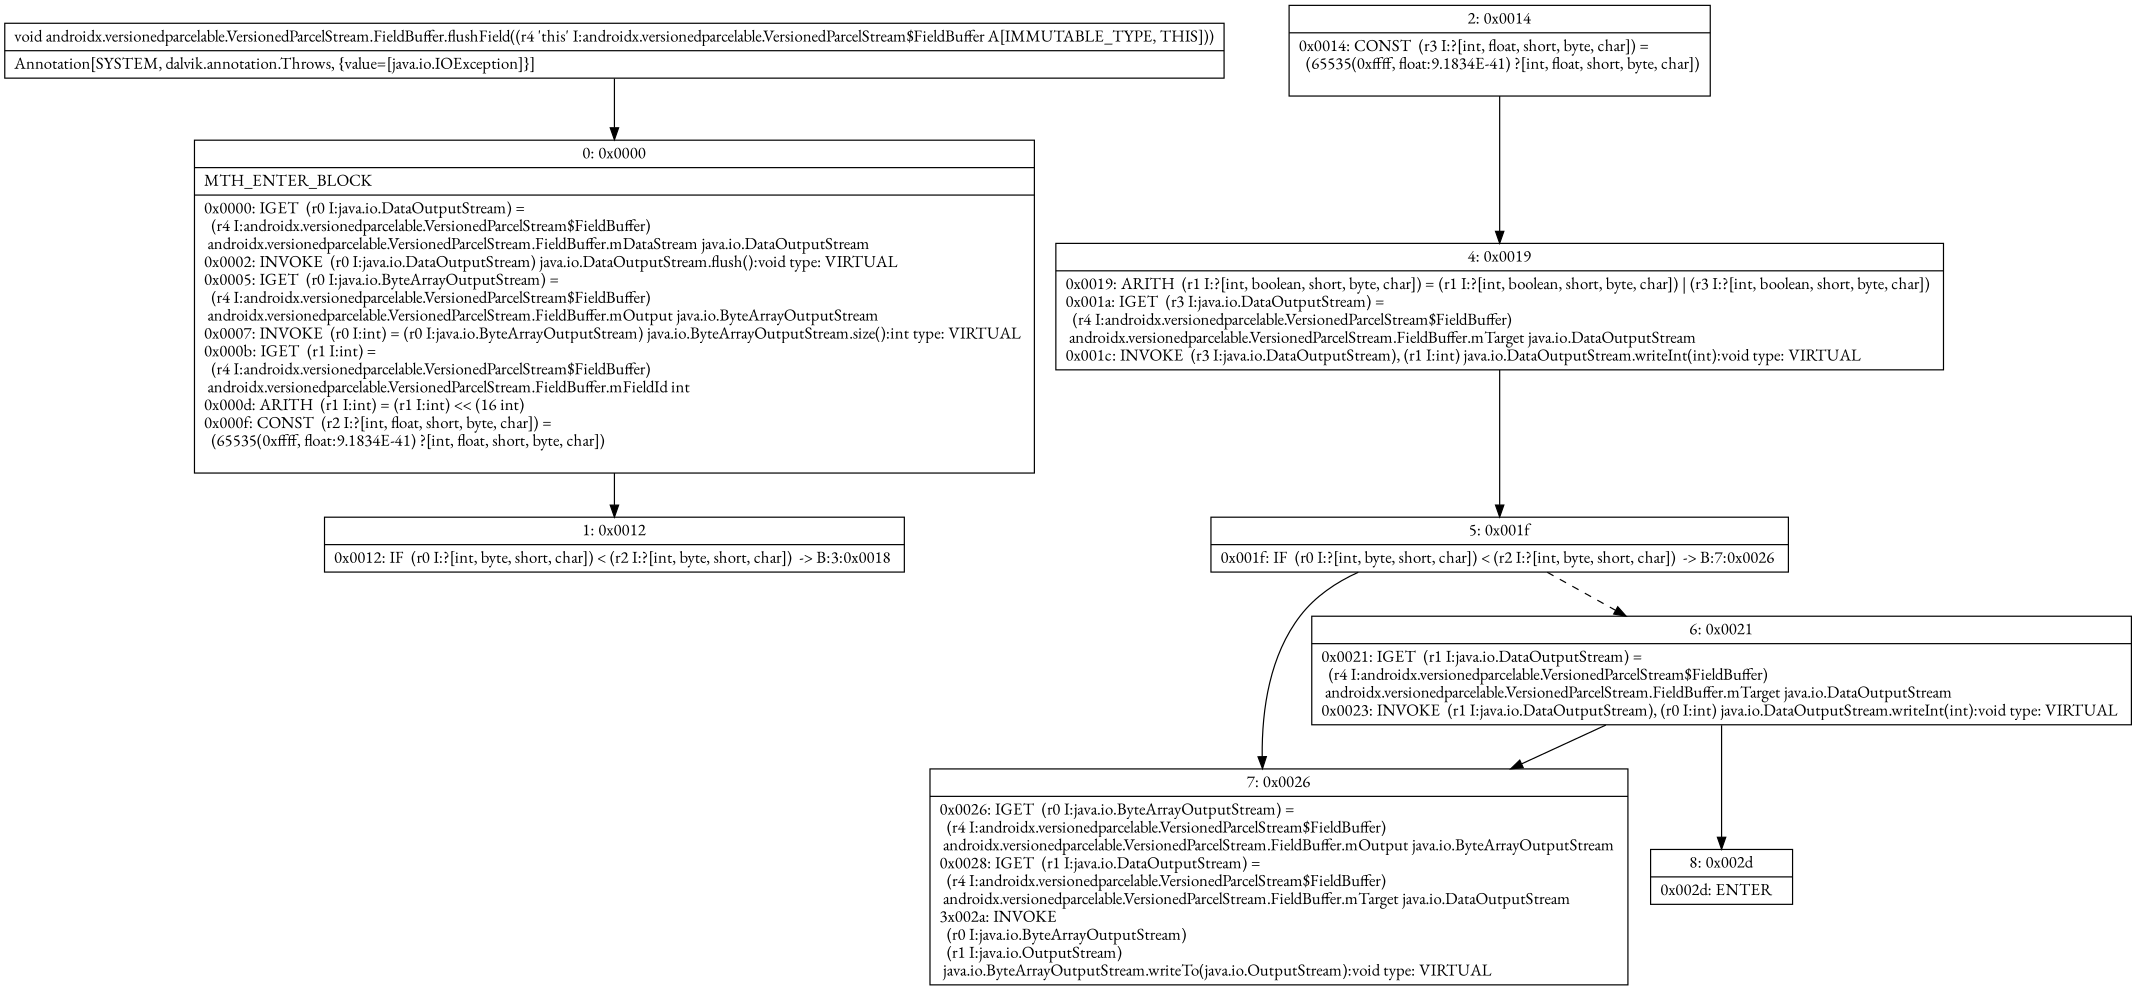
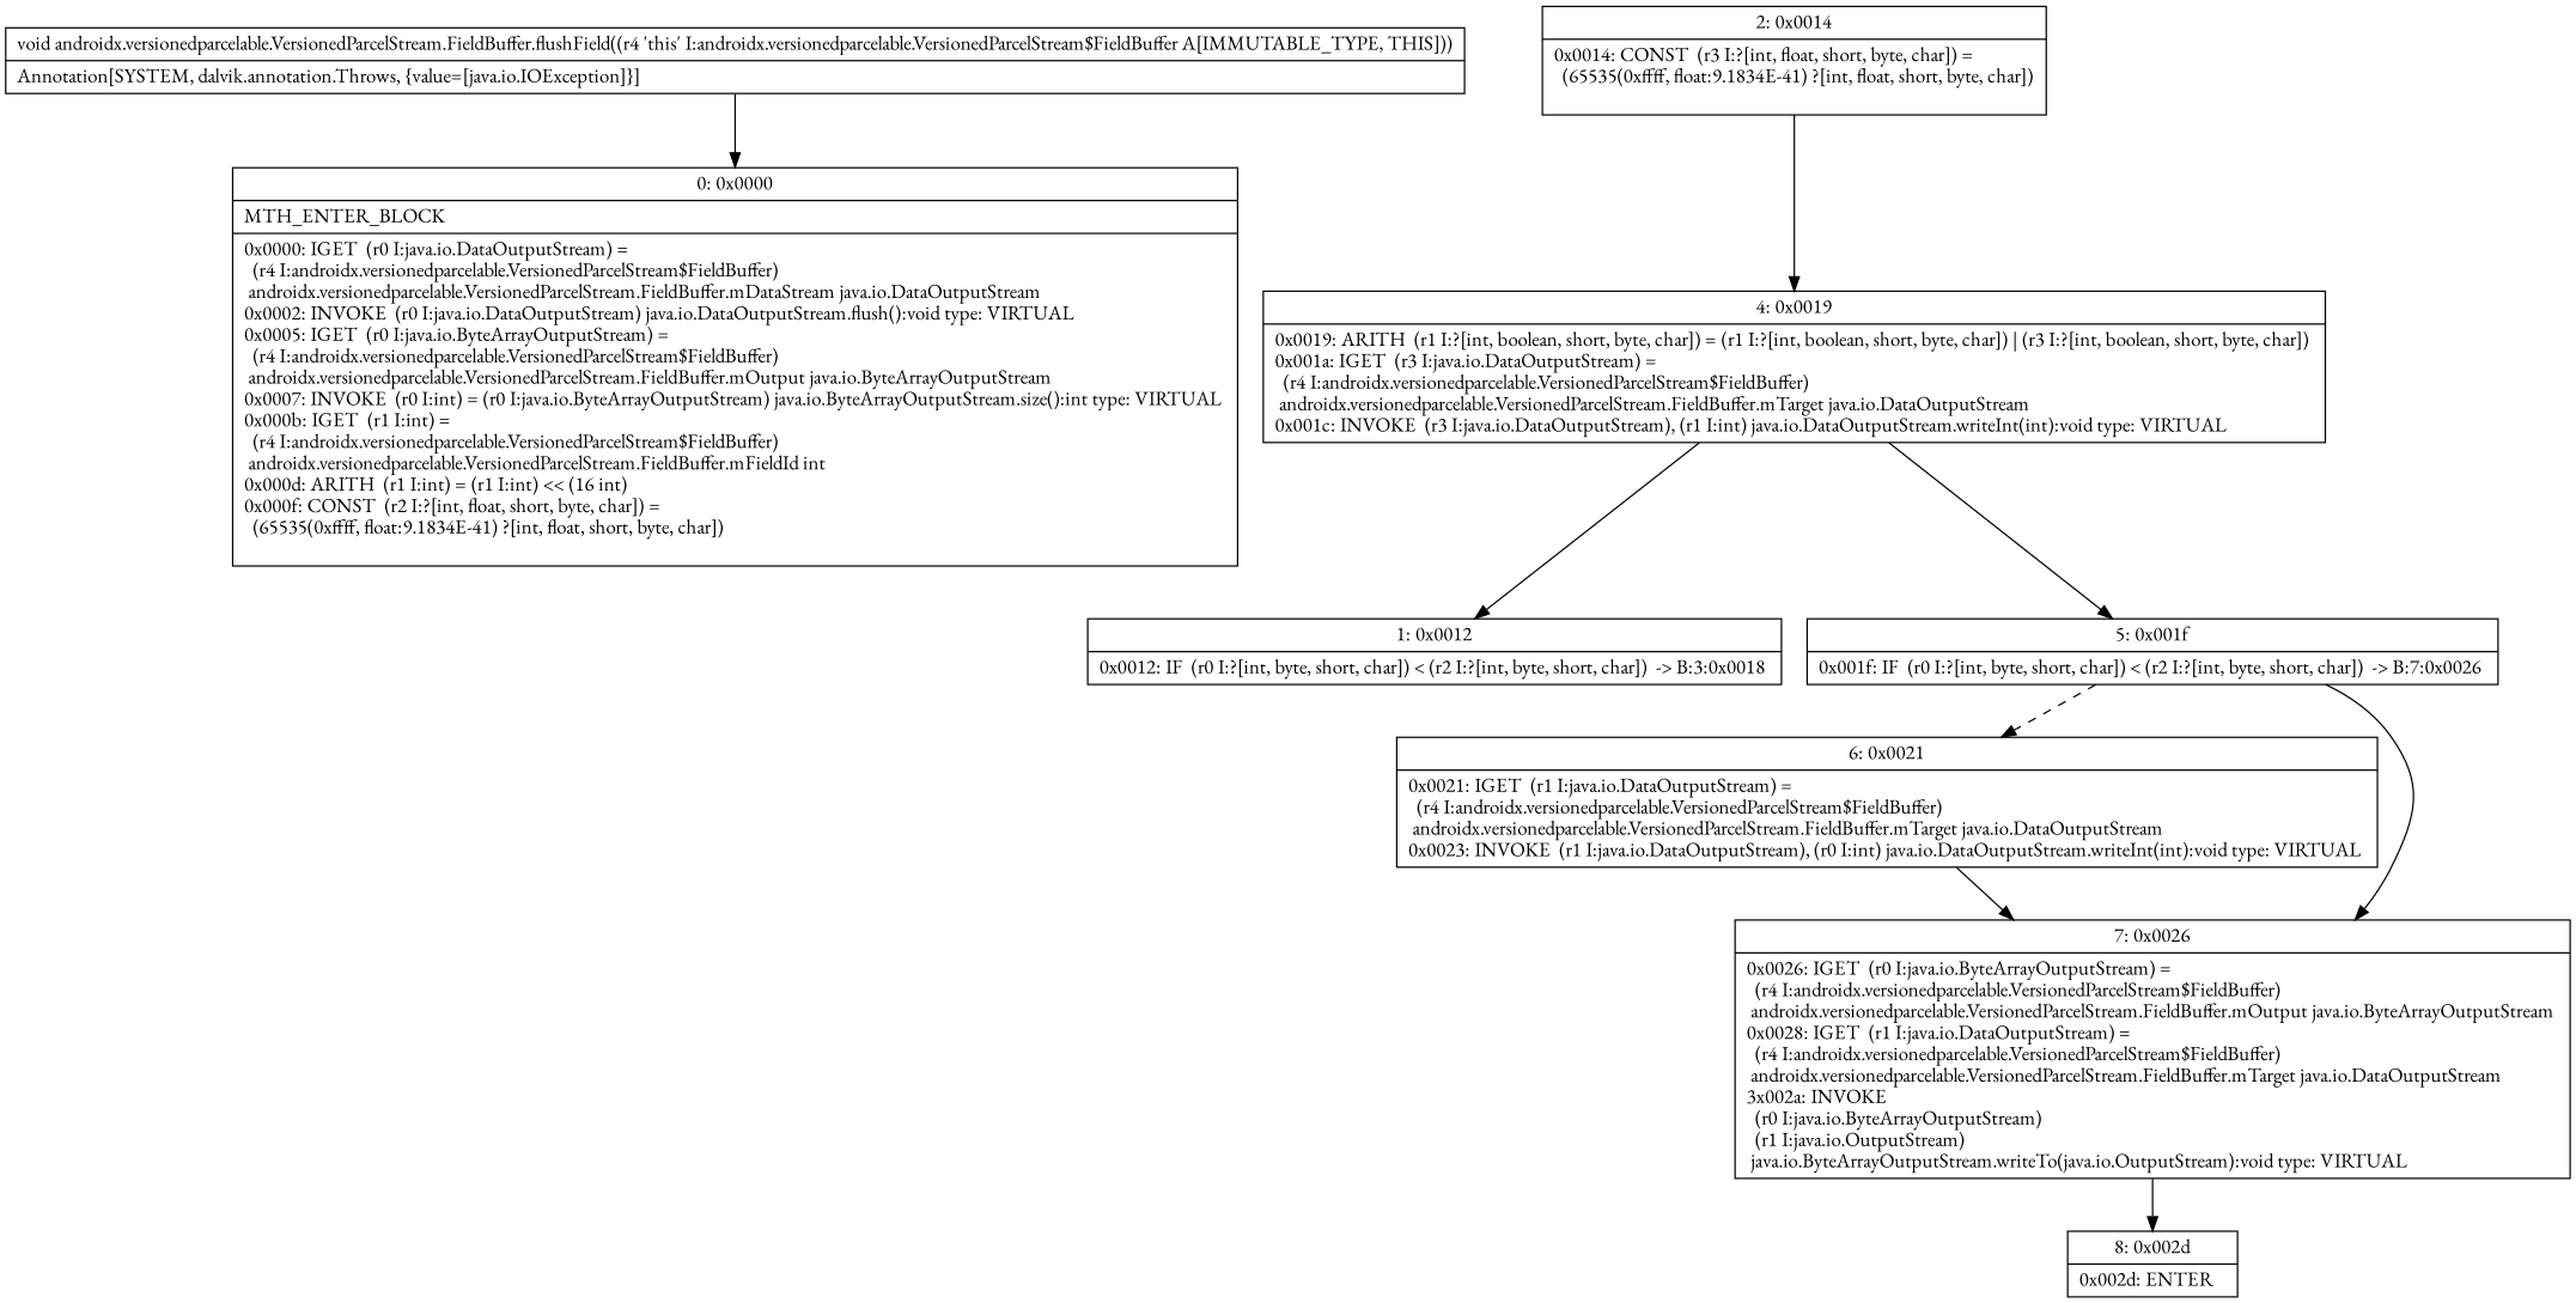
  digraph {
    fontname="EB Garamond"
    node [fontname="EB Garamond" shape=record]
    edge [fontname="EB Garamond"]
    n1 [label="{0\:\ 0x0000|MTH_ENTER_BLOCK\l|0x0000: IGET  (r0 I:java.io.DataOutputStream) = \l  (r4 I:androidx.versionedparcelable.VersionedParcelStream$FieldBuffer)\l androidx.versionedparcelable.VersionedParcelStream.FieldBuffer.mDataStream java.io.DataOutputStream \l0x0002: INVOKE  (r0 I:java.io.DataOutputStream) java.io.DataOutputStream.flush():void type: VIRTUAL \l0x0005: IGET  (r0 I:java.io.ByteArrayOutputStream) = \l  (r4 I:androidx.versionedparcelable.VersionedParcelStream$FieldBuffer)\l androidx.versionedparcelable.VersionedParcelStream.FieldBuffer.mOutput java.io.ByteArrayOutputStream \l0x0007: INVOKE  (r0 I:int) = (r0 I:java.io.ByteArrayOutputStream) java.io.ByteArrayOutputStream.size():int type: VIRTUAL \l0x000b: IGET  (r1 I:int) = \l  (r4 I:androidx.versionedparcelable.VersionedParcelStream$FieldBuffer)\l androidx.versionedparcelable.VersionedParcelStream.FieldBuffer.mFieldId int \l0x000d: ARITH  (r1 I:int) = (r1 I:int) \<\< (16 int) \l0x000f: CONST  (r2 I:?[int, float, short, byte, char]) = \l  (65535(0xffff, float:9.1834E\-41) ?[int, float, short, byte, char])\l \l}"]
    n2 [label="{1\:\ 0x0012|0x0012: IF  (r0 I:?[int, byte, short, char]) \< (r2 I:?[int, byte, short, char])  \-\> B:3:0x0018 \l}"]
    n3 [label="{2\:\ 0x0014|0x0014: CONST  (r3 I:?[int, float, short, byte, char]) = \l  (65535(0xffff, float:9.1834E\-41) ?[int, float, short, byte, char])\l \l}"]
    n4 [label="{4\:\ 0x0019|0x0019: ARITH  (r1 I:?[int, boolean, short, byte, char]) = (r1 I:?[int, boolean, short, byte, char]) \| (r3 I:?[int, boolean, short, byte, char]) \l0x001a: IGET  (r3 I:java.io.DataOutputStream) = \l  (r4 I:androidx.versionedparcelable.VersionedParcelStream$FieldBuffer)\l androidx.versionedparcelable.VersionedParcelStream.FieldBuffer.mTarget java.io.DataOutputStream \l0x001c: INVOKE  (r3 I:java.io.DataOutputStream), (r1 I:int) java.io.DataOutputStream.writeInt(int):void type: VIRTUAL \l}"]
    n5 [label="{5\:\ 0x001f|0x001f: IF  (r0 I:?[int, byte, short, char]) \< (r2 I:?[int, byte, short, char])  \-\> B:7:0x0026 \l}"]
    n6 [label="{6\:\ 0x0021|0x0021: IGET  (r1 I:java.io.DataOutputStream) = \l  (r4 I:androidx.versionedparcelable.VersionedParcelStream$FieldBuffer)\l androidx.versionedparcelable.VersionedParcelStream.FieldBuffer.mTarget java.io.DataOutputStream \l0x0023: INVOKE  (r1 I:java.io.DataOutputStream), (r0 I:int) java.io.DataOutputStream.writeInt(int):void type: VIRTUAL \l}"]
    n7 [label="{7\:\ 0x0026|0x0026: IGET  (r0 I:java.io.ByteArrayOutputStream) = \l  (r4 I:androidx.versionedparcelable.VersionedParcelStream$FieldBuffer)\l androidx.versionedparcelable.VersionedParcelStream.FieldBuffer.mOutput java.io.ByteArrayOutputStream \l0x0028: IGET  (r1 I:java.io.DataOutputStream) = \l  (r4 I:androidx.versionedparcelable.VersionedParcelStream$FieldBuffer)\l androidx.versionedparcelable.VersionedParcelStream.FieldBuffer.mTarget java.io.DataOutputStream \l3x002a: INVOKE  \l  (r0 I:java.io.ByteArrayOutputStream)\l  (r1 I:java.io.OutputStream)\l java.io.ByteArrayOutputStream.writeTo(java.io.OutputStream):void type: VIRTUAL \l}"]
    n8 [label="{8\:\ 0x002d|0x002d: ENTER   \l}"]
    n9 [label="{void androidx.versionedparcelable.VersionedParcelStream.FieldBuffer.flushField((r4 'this' I:androidx.versionedparcelable.VersionedParcelStream$FieldBuffer A[IMMUTABLE_TYPE, THIS]))  | Annotation[SYSTEM, dalvik.annotation.Throws, \{value=[java.io.IOException]\}]\l}"]
-   n1 -> n2
+   n4 -> n2
    n3 -> n4
    n4 -> n5
    n5 -> n6 [style=dashed]
    n5 -> n7
    n6 -> n7
-   n6 -> n8
+   n7 -> n8
    n9 -> n1
  }
